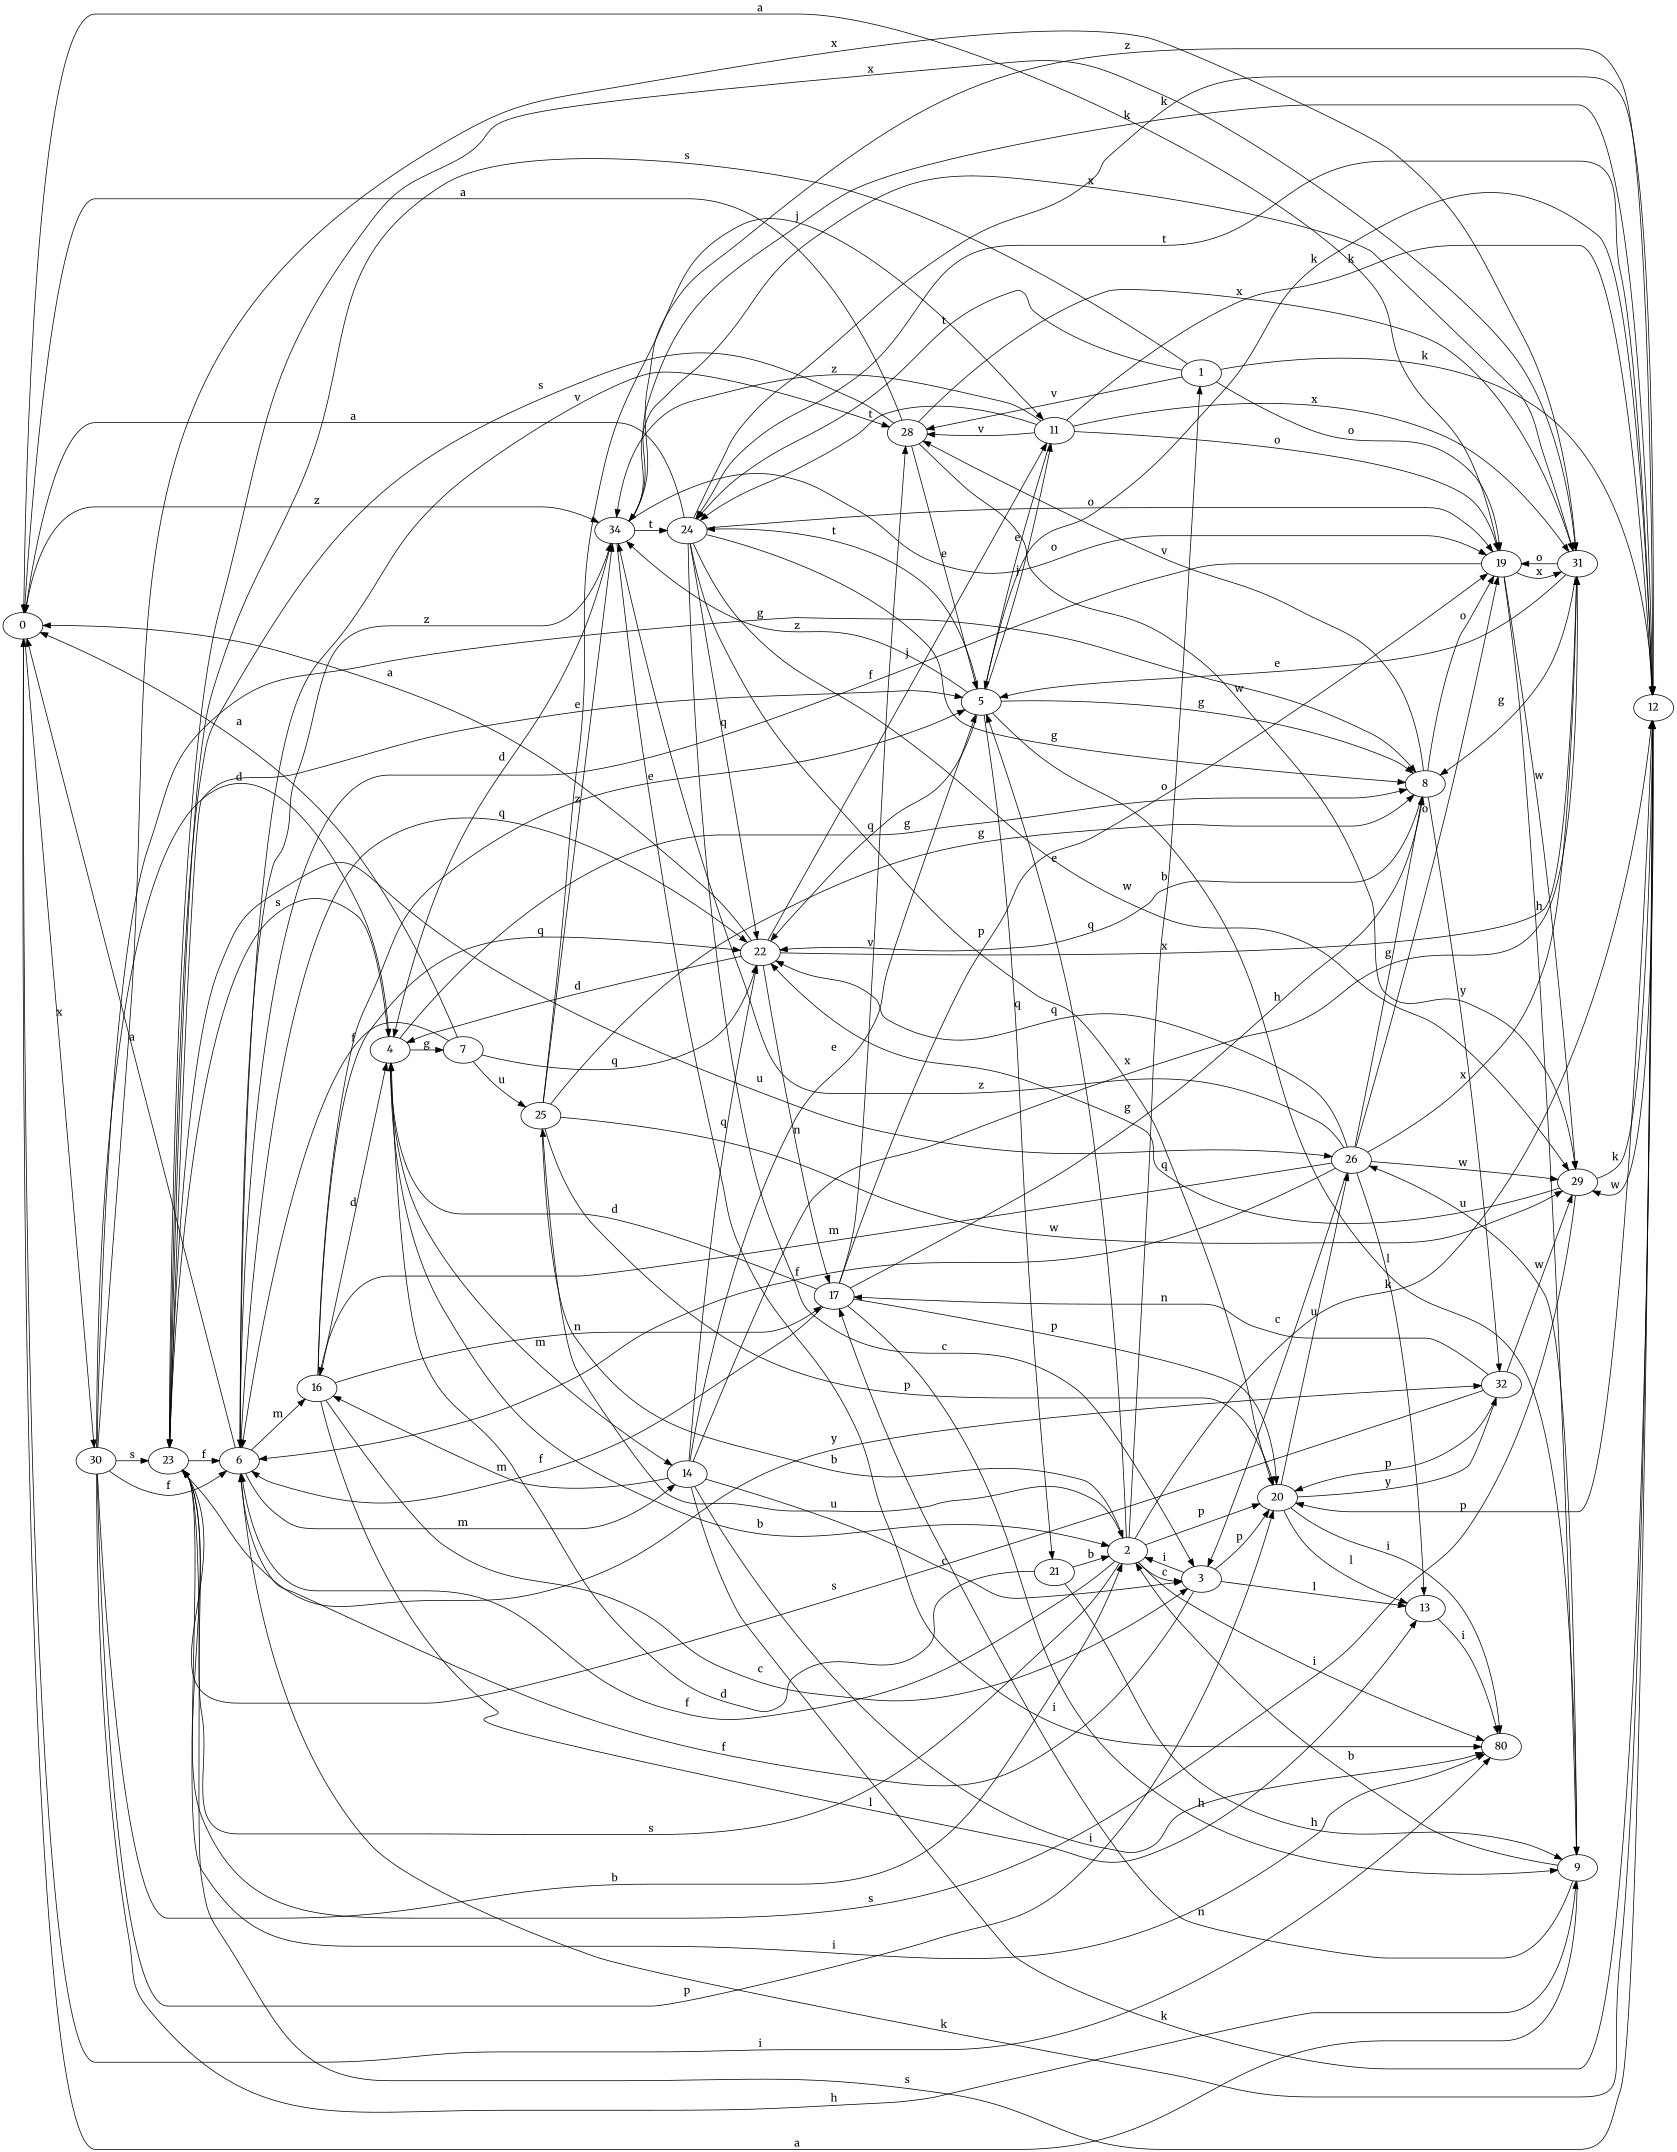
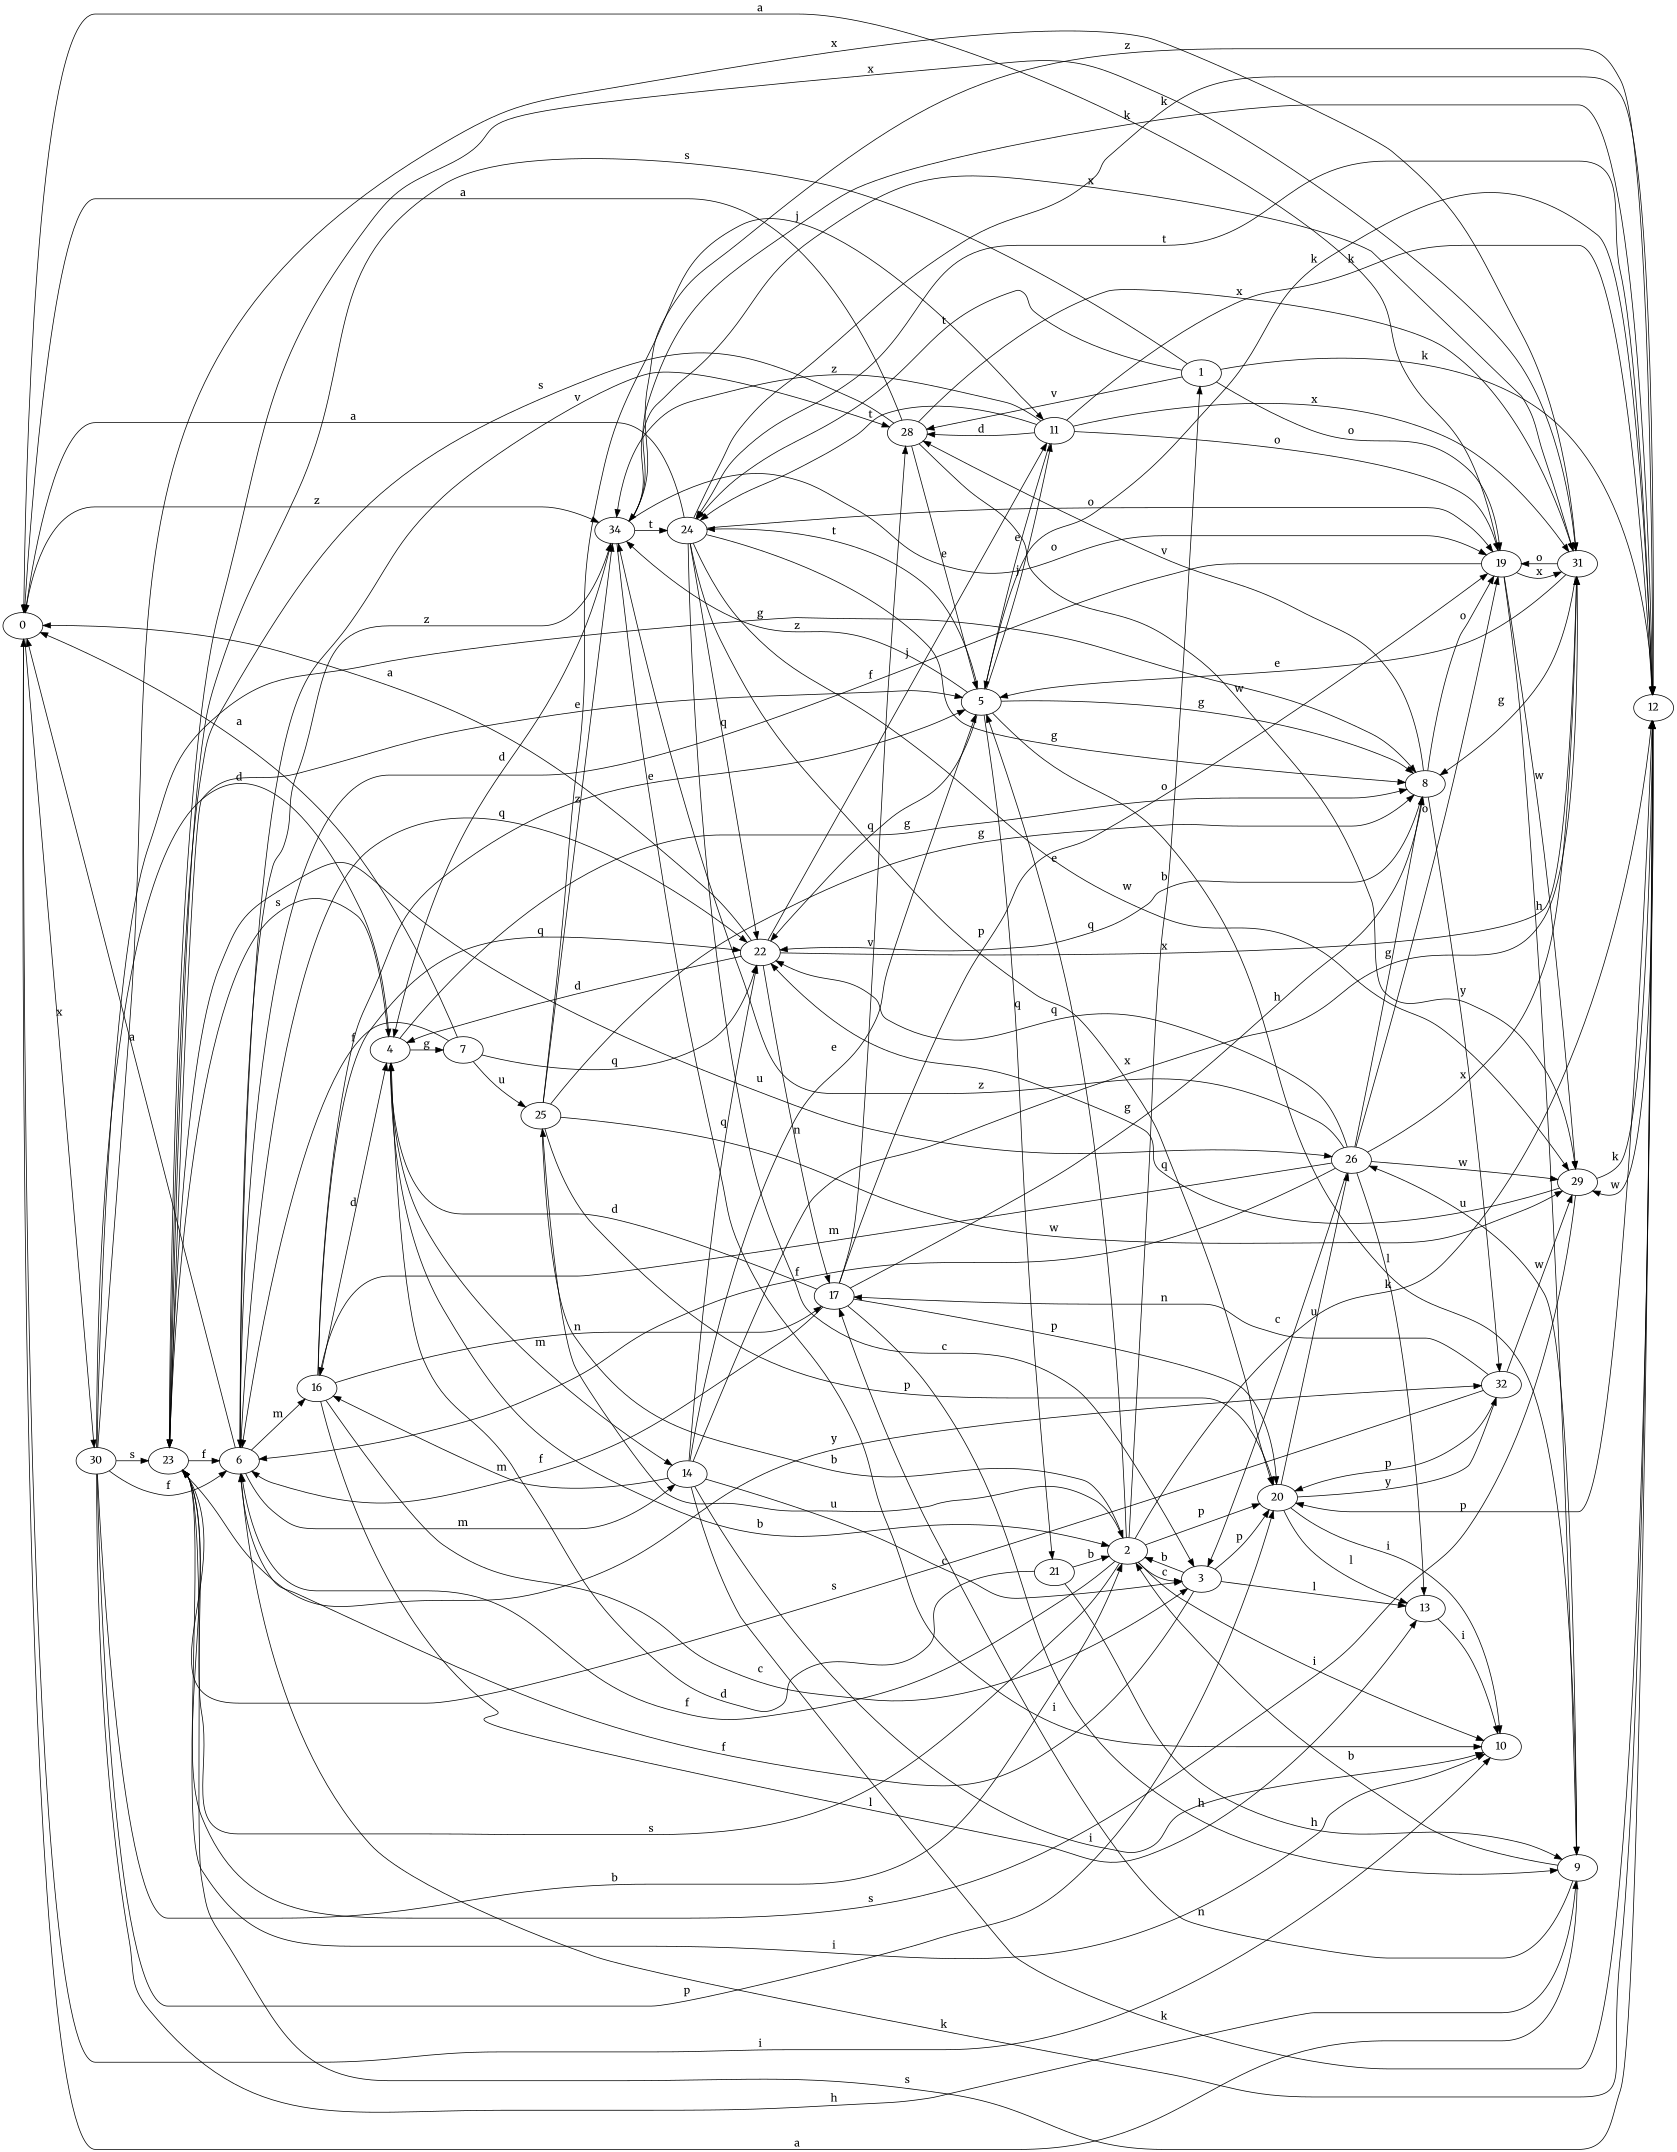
  strict digraph {
    fontname=Merriweather
    rankdir=LR
    node [fontname=Merriweather]
    edge [fontname=Merriweather]
    0
-   10 [label=80]
+   10
    30
    34
    23
    2
    6
    20
    4
    8
    9
    31
    12
    19
    24
    1
    28
    29
    5
    32
    26
    3
    22
    25
    13
    11
    21
    14
    16
    7
    n31 [label=17]
    0 -> 10 [label=i]
    0 -> 30 [label=x]
    0 -> 34 [label=z]
    30 -> 23 [label=s]
    30 -> 2 [label=b]
    30 -> 6 [label=f]
    30 -> 20 [label=p]
    30 -> 4 [label=d]
    30 -> 8 [label=g]
    30 -> 9 [label=h]
    30 -> 31 [label=x]
    34 -> 10 [label=i]
    34 -> 4 [label=d]
    34 -> 31 [label=x]
    34 -> 12 [label=k]
    34 -> 19 [label=o]
    34 -> 24 [label=t]
    23 -> 10 [label=i]
    23 -> 6 [label=f]
    23 -> 31 [label=x]
    23 -> 5 [label=e]
    23 -> 32 [label=y]
    23 -> 26 [label=u]
    2 -> 10 [label=i]
    2 -> 23 [label=s]
    2 -> 6 [label=f]
    2 -> 20 [label=p]
    2 -> 12 [label=k]
    2 -> 1 [label=b]
    2 -> 5 [label=e]
    2 -> 3 [label=c]
    2 -> 25 [label=u]
    6 -> 0 [label=a]
    6 -> 34 [label=z]
    6 -> 12 [label=k]
    6 -> 28 [label=v]
    6 -> 22 [label=q]
    6 -> 14 [label=m]
    6 -> 16 [label=m]
    20 -> 10 [label=i]
    20 -> 32 [label=y]
    20 -> 26 [label=u]
    20 -> 13 [label=l]
    4 -> 23 [label=s]
    4 -> 2 [label=b]
    4 -> 8 [label=g]
    4 -> 14 [label=m]
    4 -> 7 [label=g]
    8 -> 19 [label=o]
    8 -> 28 [label=v]
    8 -> 32 [label=y]
    8 -> 22 [label=q]
    9 -> 0 [label=a]
    9 -> 2 [label=b]
    9 -> 26 [label=u]
    9 -> n31 [label=n]
    31 -> 8 [label=g]
    31 -> 19 [label=o]
    31 -> 5 [label=e]
    12 -> 34 [label=z]
    12 -> 23 [label=s]
    12 -> 20 [label=p]
    12 -> 24 [label=t]
    12 -> 29 [label=w]
    19 -> 0 [label=a]
    19 -> 6 [label=f]
    19 -> 9 [label=h]
    19 -> 31 [label=x]
    19 -> 29 [label=w]
    24 -> 0 [label=a]
    24 -> 20 [label=p]
    24 -> 8 [label=g]
    24 -> 12 [label=k]
    24 -> 19 [label=o]
    24 -> 29 [label=w]
    24 -> 3 [label=c]
    24 -> 22 [label=q]
    1 -> 23 [label=s]
    1 -> 12 [label=k]
    1 -> 19 [label=o]
    1 -> 24 [label=t]
    1 -> 28 [label=v]
    28 -> 0 [label=a]
    28 -> 23 [label=s]
    28 -> 31 [label=x]
    28 -> 29 [label=w]
    28 -> 5 [label=e]
    29 -> 23 [label=s]
    29 -> 12 [label=k]
    29 -> 22 [label=q]
    5 -> 34 [label=z]
    5 -> 8 [label=g]
    5 -> 9 [label=h]
    5 -> 12 [label=k]
    5 -> 24 [label=t]
    5 -> 22 [label=q]
    5 -> 11 [label=j]
    5 -> 21 [label=q]
    32 -> 23 [label=s]
    32 -> 20 [label=p]
    32 -> 29 [label=w]
    32 -> n31 [label=n]
    26 -> 34 [label=z]
    26 -> 6 [label=f]
    26 -> 8 [label=g]
    26 -> 31 [label=x]
    26 -> 19 [label=o]
    26 -> 29 [label=w]
    26 -> 3 [label=c]
    26 -> 22 [label=q]
    26 -> 13 [label=l]
    26 -> 16 [label=m]
-   3 -> 2 [label=i]
+   3 -> 2 [label=b]
    3 -> 6 [label=f]
    3 -> 20 [label=p]
    3 -> 13 [label=l]
    22 -> 0 [label=a]
    22 -> 4 [label=d]
    22 -> 31 [label=x]
    22 -> 11 [label=j]
    22 -> n31 [label=n]
    25 -> 34 [label=z]
    25 -> 2 [label=b]
    25 -> 20 [label=p]
    25 -> 8 [label=g]
    25 -> 29 [label=w]
    25 -> 11 [label=j]
    13 -> 10 [label=i]
    11 -> 34 [label=z]
    11 -> 31 [label=x]
    11 -> 12 [label=k]
    11 -> 19 [label=o]
    11 -> 24 [label=t]
-   11 -> 28 [label=v]
+   11 -> 28 [label=d]
    11 -> 5 [label=e]
    21 -> 2 [label=b]
    21 -> 4 [label=d]
    21 -> 9 [label=h]
    14 -> 10 [label=i]
    14 -> 31 [label=x]
    14 -> 12 [label=k]
    14 -> 5 [label=e]
    14 -> 3 [label=c]
    14 -> 22 [label=q]
    14 -> 16 [label=m]
    16 -> 4 [label=d]
    16 -> 5 [label=e]
    16 -> 3 [label=c]
    16 -> 22 [label=q]
    16 -> 13 [label=l]
    16 -> n31 [label=n]
    7 -> 0 [label=a]
    7 -> 6 [label=f]
    7 -> 22 [label=q]
    7 -> 25 [label=u]
    n31 -> 6 [label=f]
    n31 -> 20 [label=p]
    n31 -> 4 [label=d]
    n31 -> 8 [label=g]
    n31 -> 9 [label=h]
    n31 -> 19 [label=o]
    n31 -> 28 [label=v]
  }
